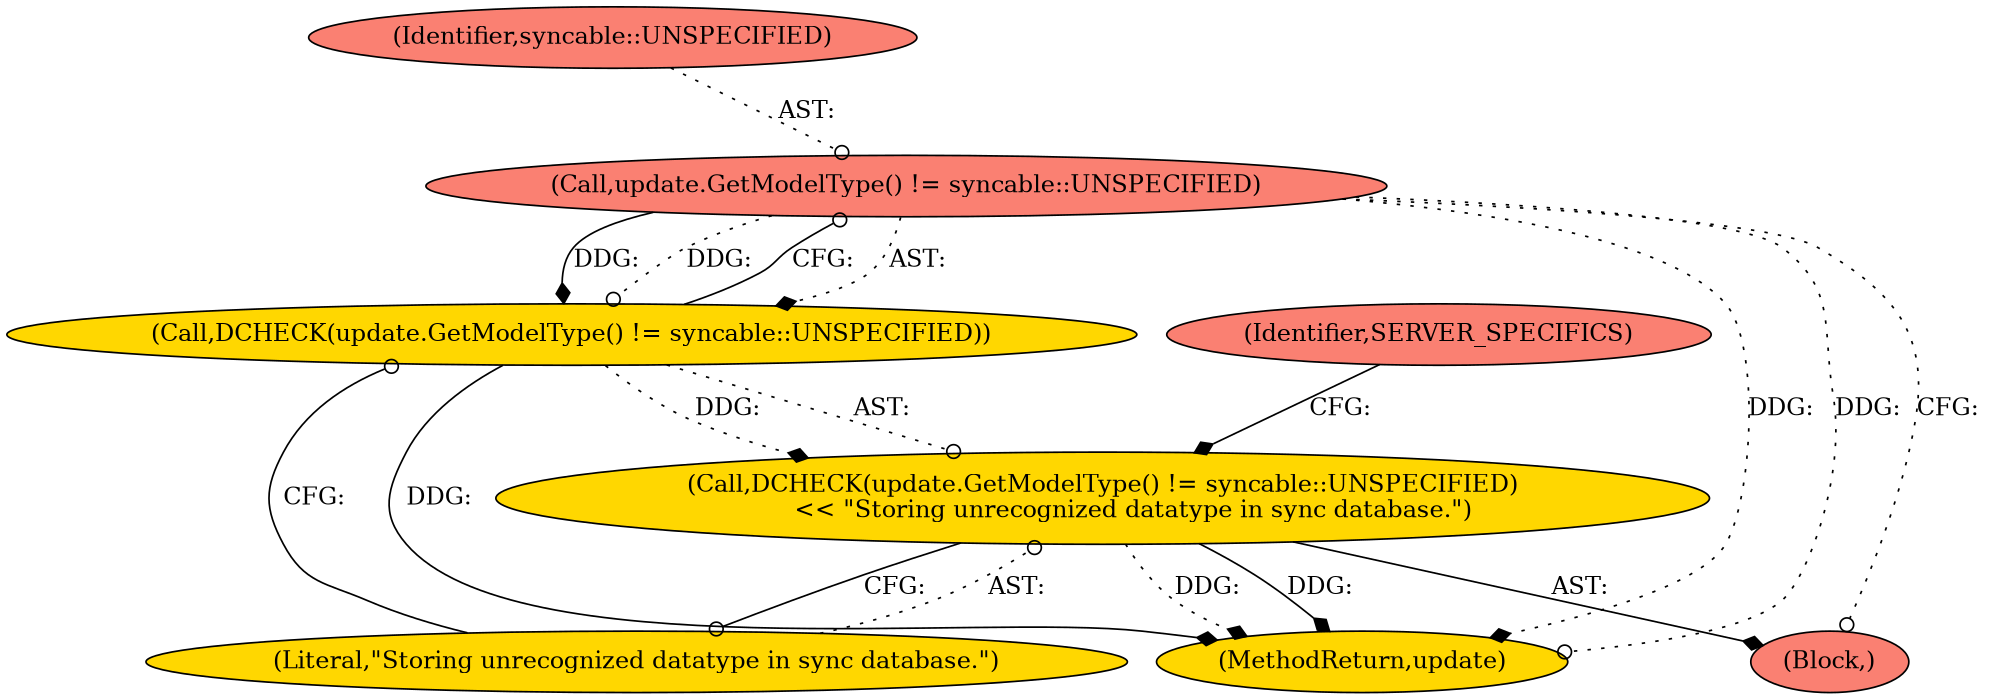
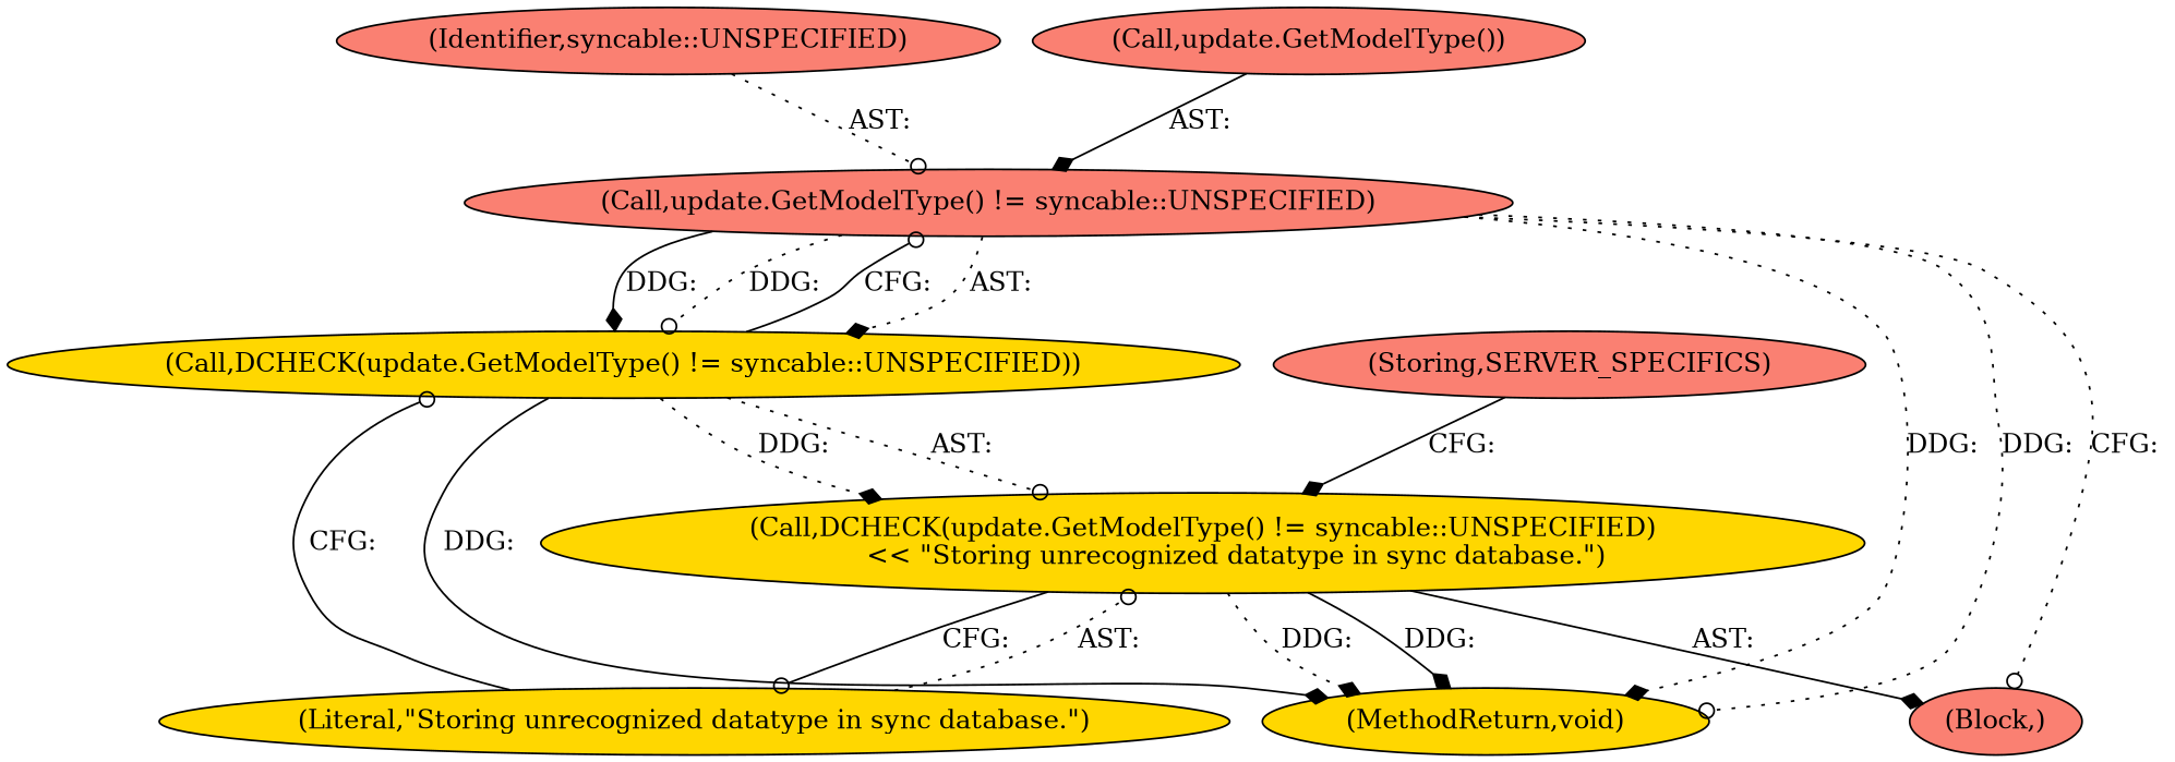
  digraph {
    node [fillcolor=salmon style=filled]
    edge [arrowhead=diamond style=dotted]
    n1 [label="(Call,update.GetModelType() != syncable::UNSPECIFIED)"]
    n2 [fillcolor=gold label="(Call,DCHECK(update.GetModelType() != syncable::UNSPECIFIED))"]
-   n3 [fillcolor=gold label="(MethodReturn,update)"]
+   n3 [fillcolor=gold label="(MethodReturn,void)"]
    n4 [label="(Block,)"]
    n5 [fillcolor=gold label="(Call,DCHECK(update.GetModelType() != syncable::UNSPECIFIED)\n        << \"Storing unrecognized datatype in sync database.\")"]
    n6 [label="(Identifier,syncable::UNSPECIFIED)"]
    n7 [fillcolor=gold label="(Literal,\"Storing unrecognized datatype in sync database.\")"]
-   n8 [label="(Identifier,SERVER_SPECIFICS)"]
+   n8 [label="(Storing,SERVER_SPECIFICS)"]
+   n9 [label="(Call,update.GetModelType())"]
    n1 -> n2 [label="AST: "]
    n1 -> n2 [label="DDG: " style=solid]
    n1 -> n2 [arrowhead=odot label="DDG: "]
    n1 -> n3 [arrowhead=odot label="DDG: "]
    n1 -> n3 [label="DDG: "]
    n1 -> n4 [arrowhead=odot label="CFG: "]
    n2 -> n1 [arrowhead=odot label="CFG: " style=solid]
    n2 -> n3 [label="DDG: " style=solid]
    n2 -> n5 [arrowhead=odot label="AST: "]
    n2 -> n5 [label="DDG: "]
    n5 -> n3 [label="DDG: " style=solid]
    n5 -> n3 [label="DDG: "]
    n5 -> n4 [label="AST: " style=solid]
    n5 -> n7 [arrowhead=odot label="CFG: " style=solid]
    n6 -> n1 [arrowhead=odot label="AST: "]
    n7 -> n2 [arrowhead=odot label="CFG: " style=solid]
    n7 -> n5 [arrowhead=odot label="AST: "]
    n8 -> n5 [label="CFG: " style=solid]
+   n9 -> n1 [label="AST: " style=solid]
  }
